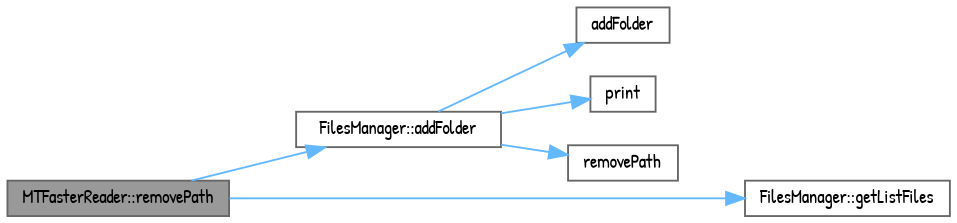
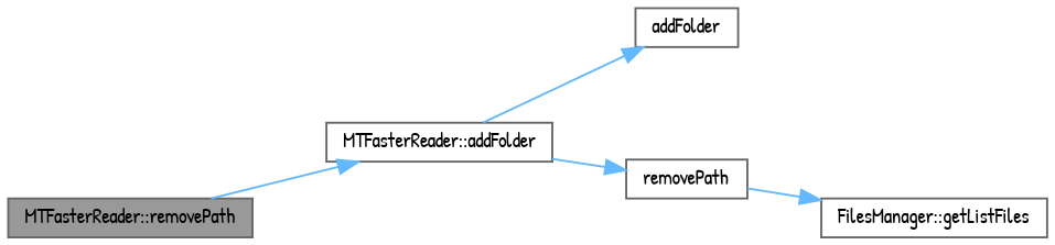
  digraph {
    fontname="Patrick Hand"
    rankdir=LR
    node [color=grey40 fillcolor=white fontname="Patrick Hand" fontsize=10 shape=box style=filled]
    edge [color=steelblue1 fontname="Patrick Hand" fontsize=10 labelfontname=Helvetica labelfontsize=10 style=solid]
    n1 [color=gray40 fillcolor=grey60 fontcolor=black height=0.2 label="MTFasterReader::removePath" width=0.4]
-   n2 [height=0.2 label="FilesManager::addFolder" width=0.4]
+   n2 [height=0.2 label="MTFasterReader::addFolder" width=0.4]
    n3 [height=0.2 label="FilesManager::getListFiles" width=0.4]
    n4 [height=0.2 label=addFolder width=0.4]
-   n5 [height=0.2 label=print width=0.4]
    n6 [height=0.2 label=removePath width=0.4]
    n1 -> n2
-   n1 -> n3
+   n6 -> n3
    n2 -> n4
-   n2 -> n5
    n2 -> n6
  }
